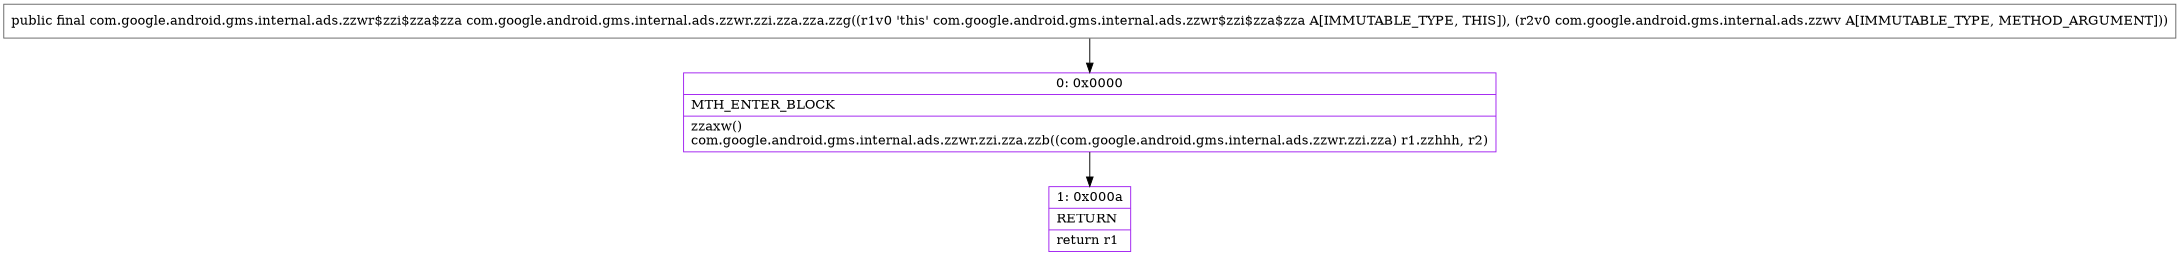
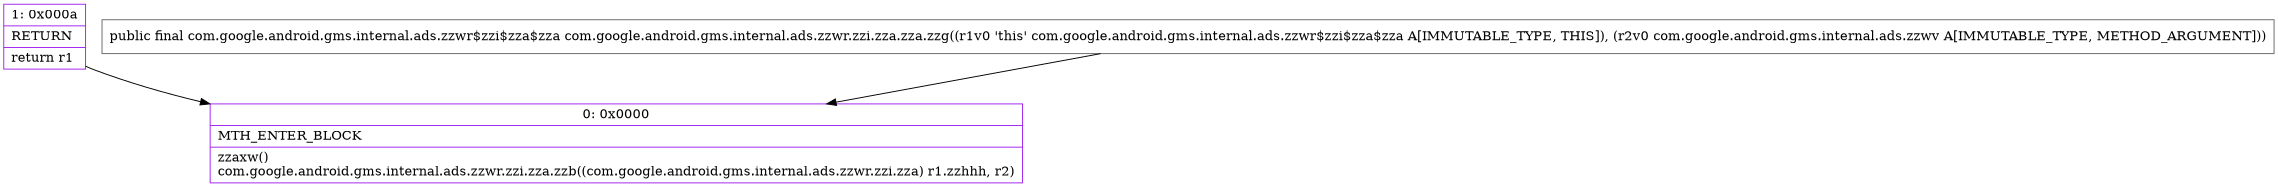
  digraph {
    node [shape=record color=purple]
    edge [style=solid]
    n1 [label="{0\:\ 0x0000|MTH_ENTER_BLOCK\l|zzaxw()\lcom.google.android.gms.internal.ads.zzwr.zzi.zza.zzb((com.google.android.gms.internal.ads.zzwr.zzi.zza) r1.zzhhh, r2)\l}"]
    n2 [label="{1\:\ 0x000a|RETURN\l|return r1\l}"]
    n3 [label="{public final com.google.android.gms.internal.ads.zzwr$zzi$zza$zza com.google.android.gms.internal.ads.zzwr.zzi.zza.zza.zzg((r1v0 'this' com.google.android.gms.internal.ads.zzwr$zzi$zza$zza A[IMMUTABLE_TYPE, THIS]), (r2v0 com.google.android.gms.internal.ads.zzwv A[IMMUTABLE_TYPE, METHOD_ARGUMENT])) }" color=gray40]
-   n1 -> n2
+   n2 -> n1
    n3 -> n1
  }
